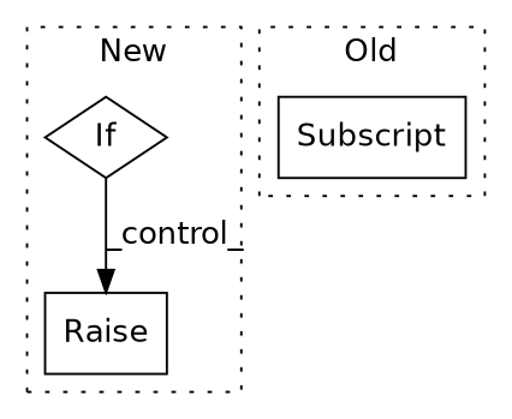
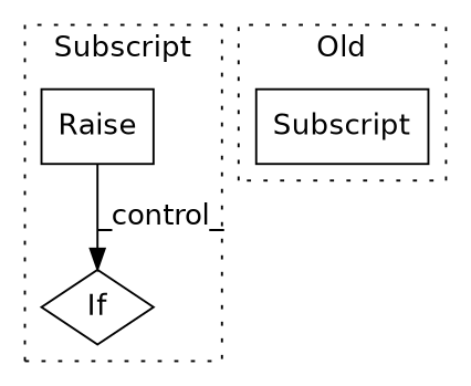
  digraph {
    fontname="DejaVu Sans"
    node [shape=box fontname="DejaVu Sans"]
    n1 [a=91 l=6 label=Raise s=5971]
    n2 [a=96 l="3,14" label=If s="5932,5957" shape=diamond]
    n3 [a=63 l="7,0" label=Subscript s="3939,0"]
    subgraph cluster_1 {
-     label=New
+     label=Subscript
      style=dotted
      n1
      n2
    }
    subgraph cluster_2 {
      label=Old
      style=dotted
      n3
    }
-   n2 -> n1 [label=_control_ fontname="DejaVu Sans"]
+   n1 -> n2 [label=_control_ fontname="DejaVu Sans"]
  }
